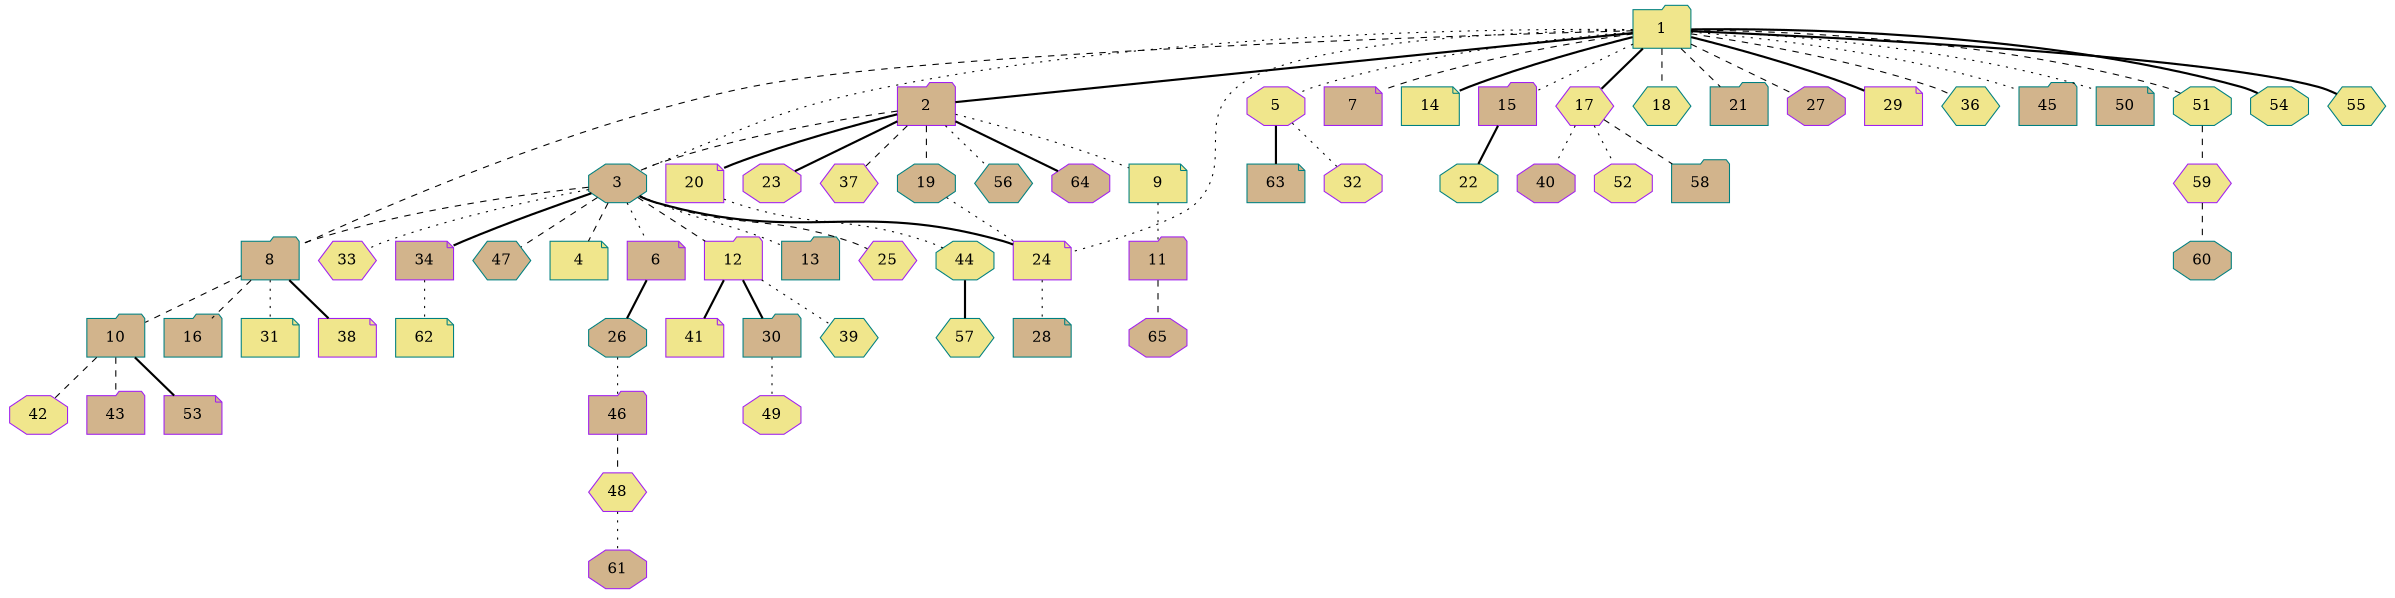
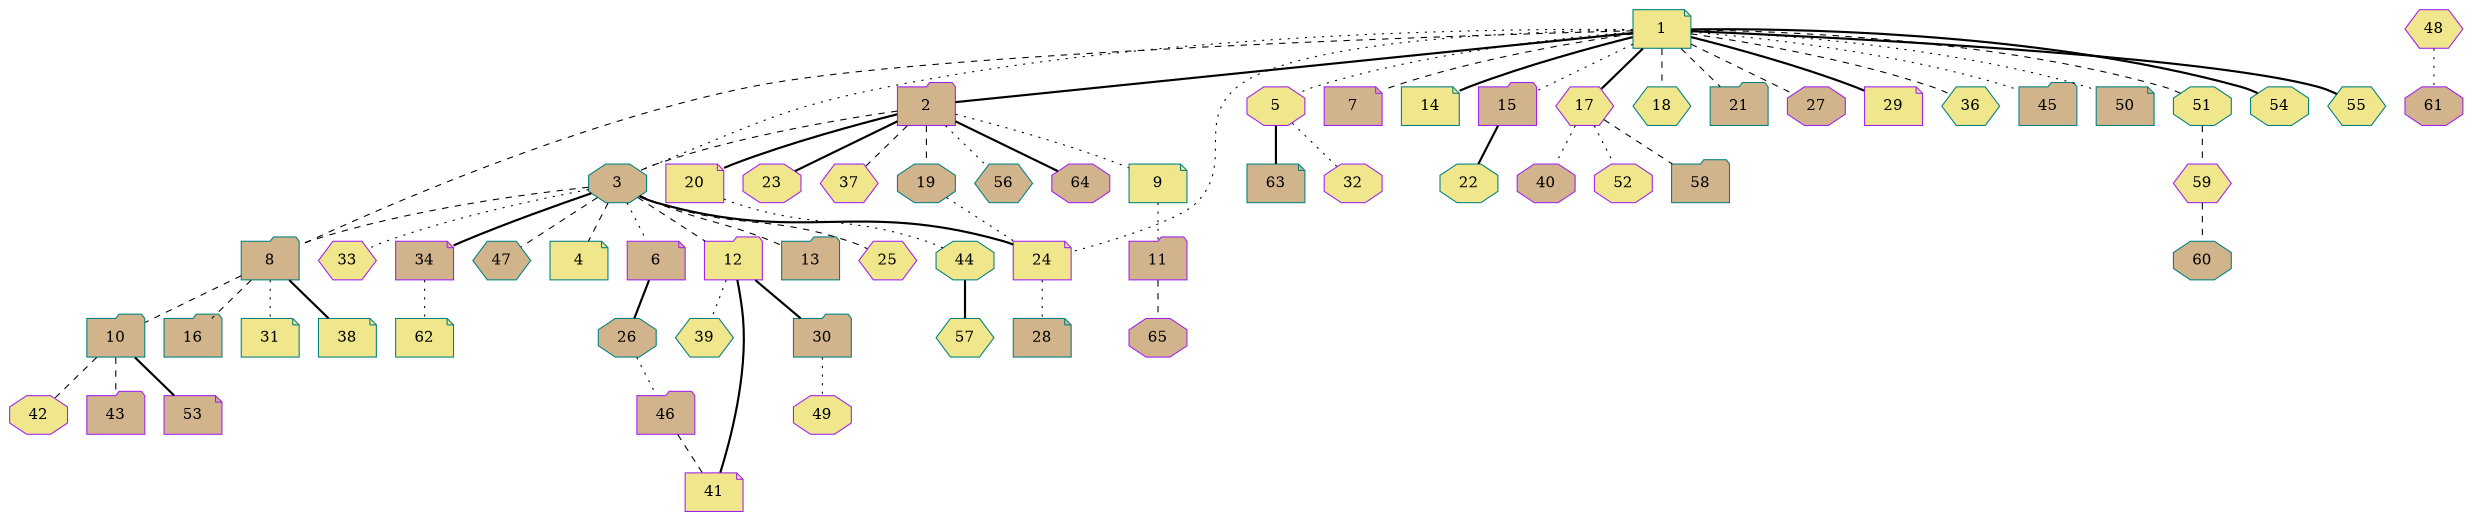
  graph {
    node [color=teal fillcolor=khaki shape=octagon style=filled]
    edge [style=dashed]
-   1 [shape=folder]
+   1 [shape=note]
    2 [color=purple fillcolor=tan shape=folder]
    3 [fillcolor=tan]
    5 [color=purple]
    7 [color=purple fillcolor=tan shape=note]
    8 [fillcolor=tan shape=folder]
    14 [shape=note]
    15 [color=purple fillcolor=tan shape=folder]
    17 [color=purple shape=hexagon]
    18 [shape=hexagon]
    21 [fillcolor=tan shape=folder]
    24 [color=purple shape=note]
    27 [color=purple fillcolor=tan]
    29 [color=purple shape=note]
    36 [shape=hexagon]
    45 [fillcolor=tan shape=folder]
    50 [fillcolor=tan shape=note]
    51
    54
    55 [shape=hexagon]
    9 [shape=note]
    19 [fillcolor=tan]
    20 [color=purple shape=note]
    23 [color=purple]
    37 [color=purple shape=hexagon]
    56 [fillcolor=tan shape=hexagon]
    64 [color=purple fillcolor=tan]
    4 [shape=note]
    6 [color=purple fillcolor=tan shape=note]
    12 [color=purple shape=folder]
    13 [fillcolor=tan shape=folder]
    25 [color=purple shape=hexagon]
    33 [color=purple shape=hexagon]
    34 [color=purple fillcolor=tan shape=note]
    47 [fillcolor=tan shape=hexagon]
    32 [color=purple]
    63 [fillcolor=tan shape=note]
    10 [fillcolor=tan shape=folder]
    16 [fillcolor=tan shape=folder]
    31 [shape=note]
-   38 [color=purple shape=note]
+   38 [shape=note]
    22
    40 [color=purple fillcolor=tan]
    52 [color=purple]
    58 [fillcolor=tan shape=folder]
    28 [fillcolor=tan shape=note]
    59 [color=purple shape=hexagon]
    11 [color=purple fillcolor=tan shape=folder]
    44
    26 [fillcolor=tan]
    30 [fillcolor=tan shape=folder]
    39 [shape=hexagon]
    41 [color=purple shape=note]
    62 [shape=note]
    46 [color=purple fillcolor=tan shape=folder]
    42 [color=purple]
    43 [color=purple fillcolor=tan shape=folder]
    53 [color=purple fillcolor=tan shape=note]
    65 [color=purple fillcolor=tan]
    49 [color=purple]
    57 [shape=hexagon]
    48 [color=purple shape=hexagon]
    61 [color=purple fillcolor=tan]
    60 [fillcolor=tan]
    1 -- 2 [style=bold]
    1 -- 3 [style=dotted]
    1 -- 5 [style=dotted]
    1 -- 7
    1 -- 8
    1 -- 14 [style=bold]
    1 -- 15 [style=dotted]
    1 -- 17 [style=bold]
    1 -- 18
    1 -- 21
    1 -- 24 [style=dotted]
    1 -- 27
    1 -- 29 [style=bold]
    1 -- 36
    1 -- 45 [style=dotted]
    1 -- 50 [style=dotted]
    1 -- 51
    1 -- 54 [style=bold]
    1 -- 55 [style=bold]
    2 -- 3
    2 -- 9 [style=dotted]
    2 -- 19
    2 -- 20 [style=bold]
    2 -- 23 [style=bold]
    2 -- 37
    2 -- 56 [style=dotted]
    2 -- 64 [style=bold]
    3 -- 8
    3 -- 24 [style=bold]
    3 -- 4
    3 -- 6 [style=dotted]
    3 -- 12
-   3 -- 13 [style=dotted]
+   3 -- 13
    3 -- 25
    3 -- 33 [style=dotted]
    3 -- 34 [style=bold]
    3 -- 47
    5 -- 32 [style=dotted]
    5 -- 63 [style=bold]
    8 -- 10
    8 -- 16
    8 -- 31 [style=dotted]
    8 -- 38 [style=bold]
    15 -- 22 [style=bold]
    17 -- 40 [style=dotted]
    17 -- 52 [style=dotted]
    17 -- 58
    24 -- 28 [style=dotted]
    51 -- 59
    9 -- 11 [style=dotted]
    19 -- 24 [style=dotted]
    20 -- 44 [style=dotted]
    6 -- 26 [style=bold]
    12 -- 30 [style=bold]
    12 -- 39 [style=dotted]
    12 -- 41 [style=bold]
    34 -- 62 [style=dotted]
    10 -- 42
    10 -- 43
    10 -- 53 [style=bold]
    59 -- 60
    11 -- 65
    44 -- 57 [style=bold]
    26 -- 46 [style=dotted]
    30 -- 49 [style=dotted]
-   46 -- 48
+   46 -- 41
    48 -- 61 [style=dotted]
  }
